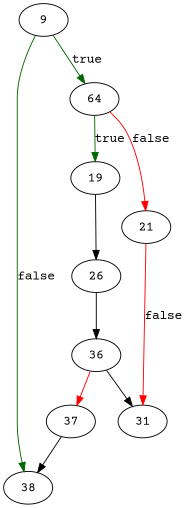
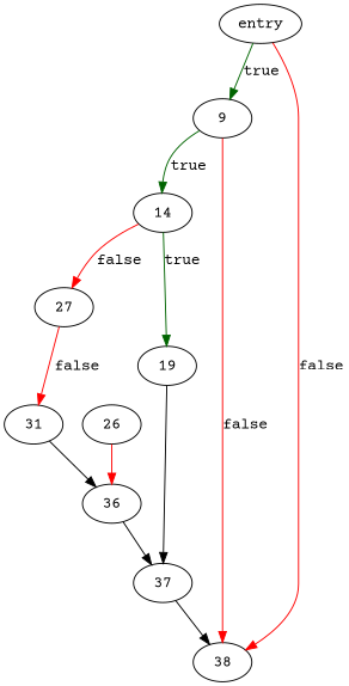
  digraph {
    fontname="Courier Prime"
    node [fontname="Courier Prime"]
    edge [fontname="Courier Prime"]
+   n1 [label=entry]
    9
    38
-   14 [label=64]
+   14
    19
-   21
+   21 [label=27]
    37
    31
    26
    36
-   9 -> 38 [color=darkgreen label=false]
+   n1 -> 9 [color=darkgreen label=true]
+   n1 -> 38 [color=red label=false]
+   9 -> 38 [color=red label=false]
    9 -> 14 [color=darkgreen label=true]
    14 -> 19 [color=darkgreen label=true]
    14 -> 21 [color=red label=false]
-   19 -> 26
+   19 -> 37
    21 -> 31 [color=red label=false]
    37 -> 38
-   36 -> 31
-   26 -> 36
-   36 -> 37 [color=red]
+   31 -> 36
+   26 -> 36 [color=red]
+   36 -> 37
  }
